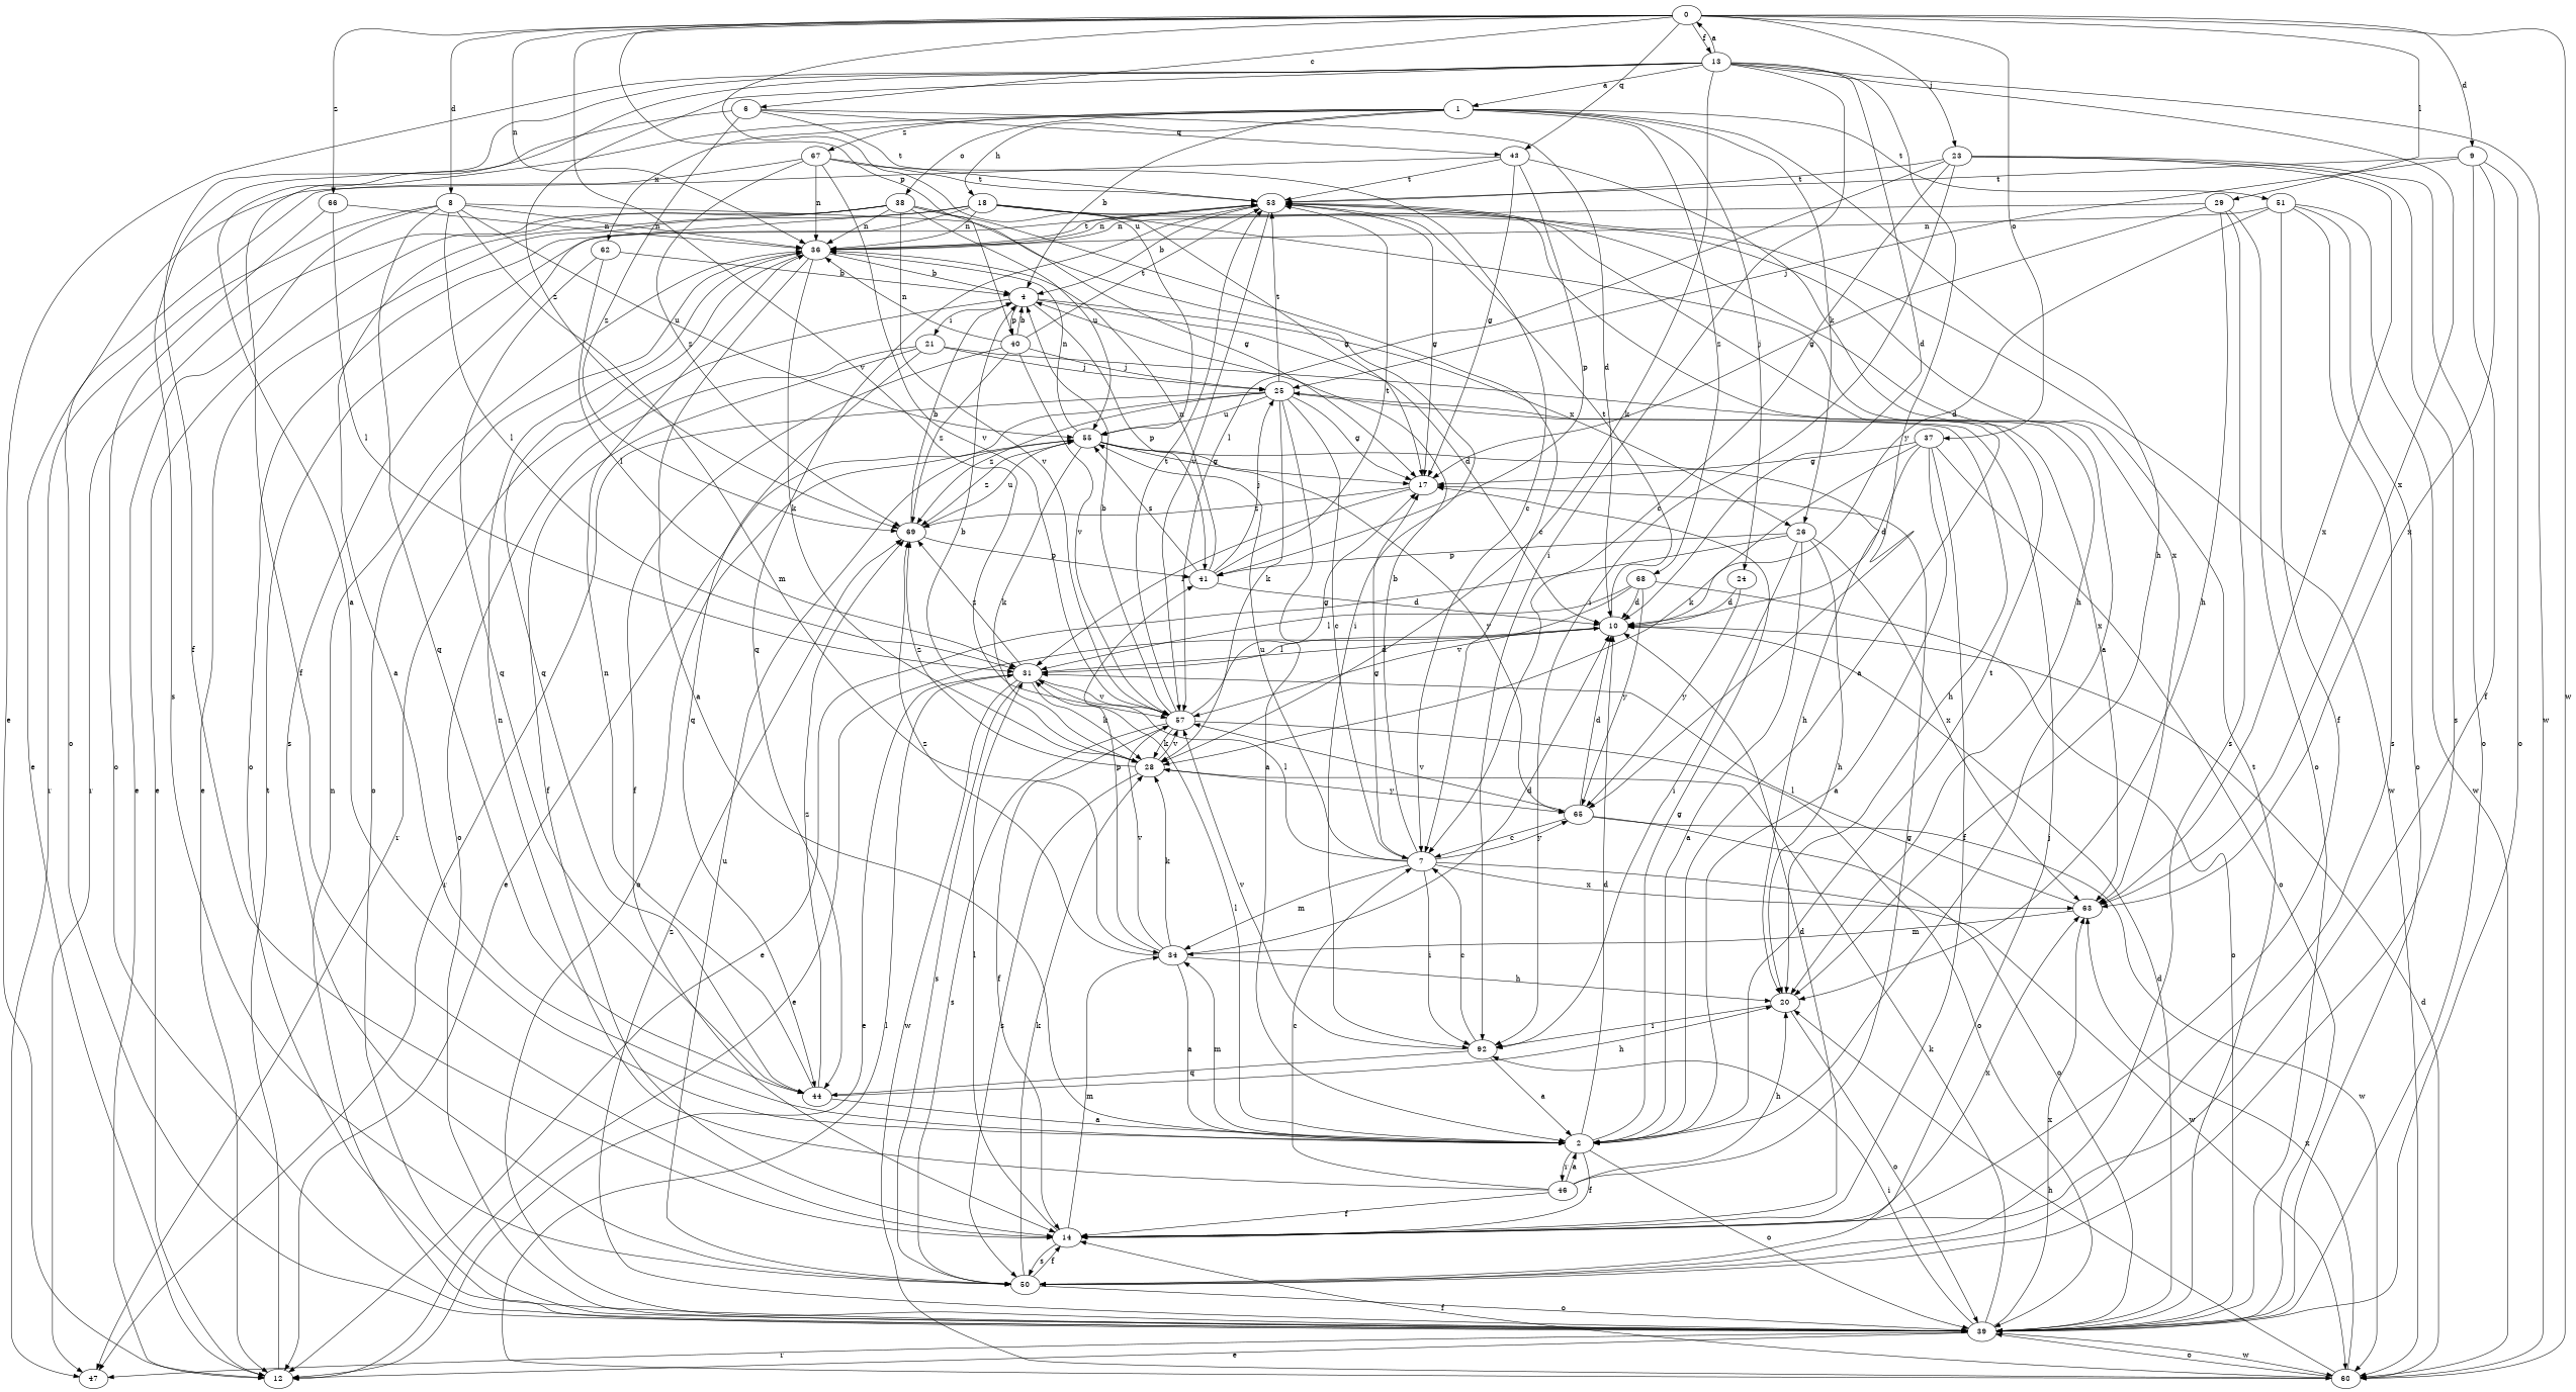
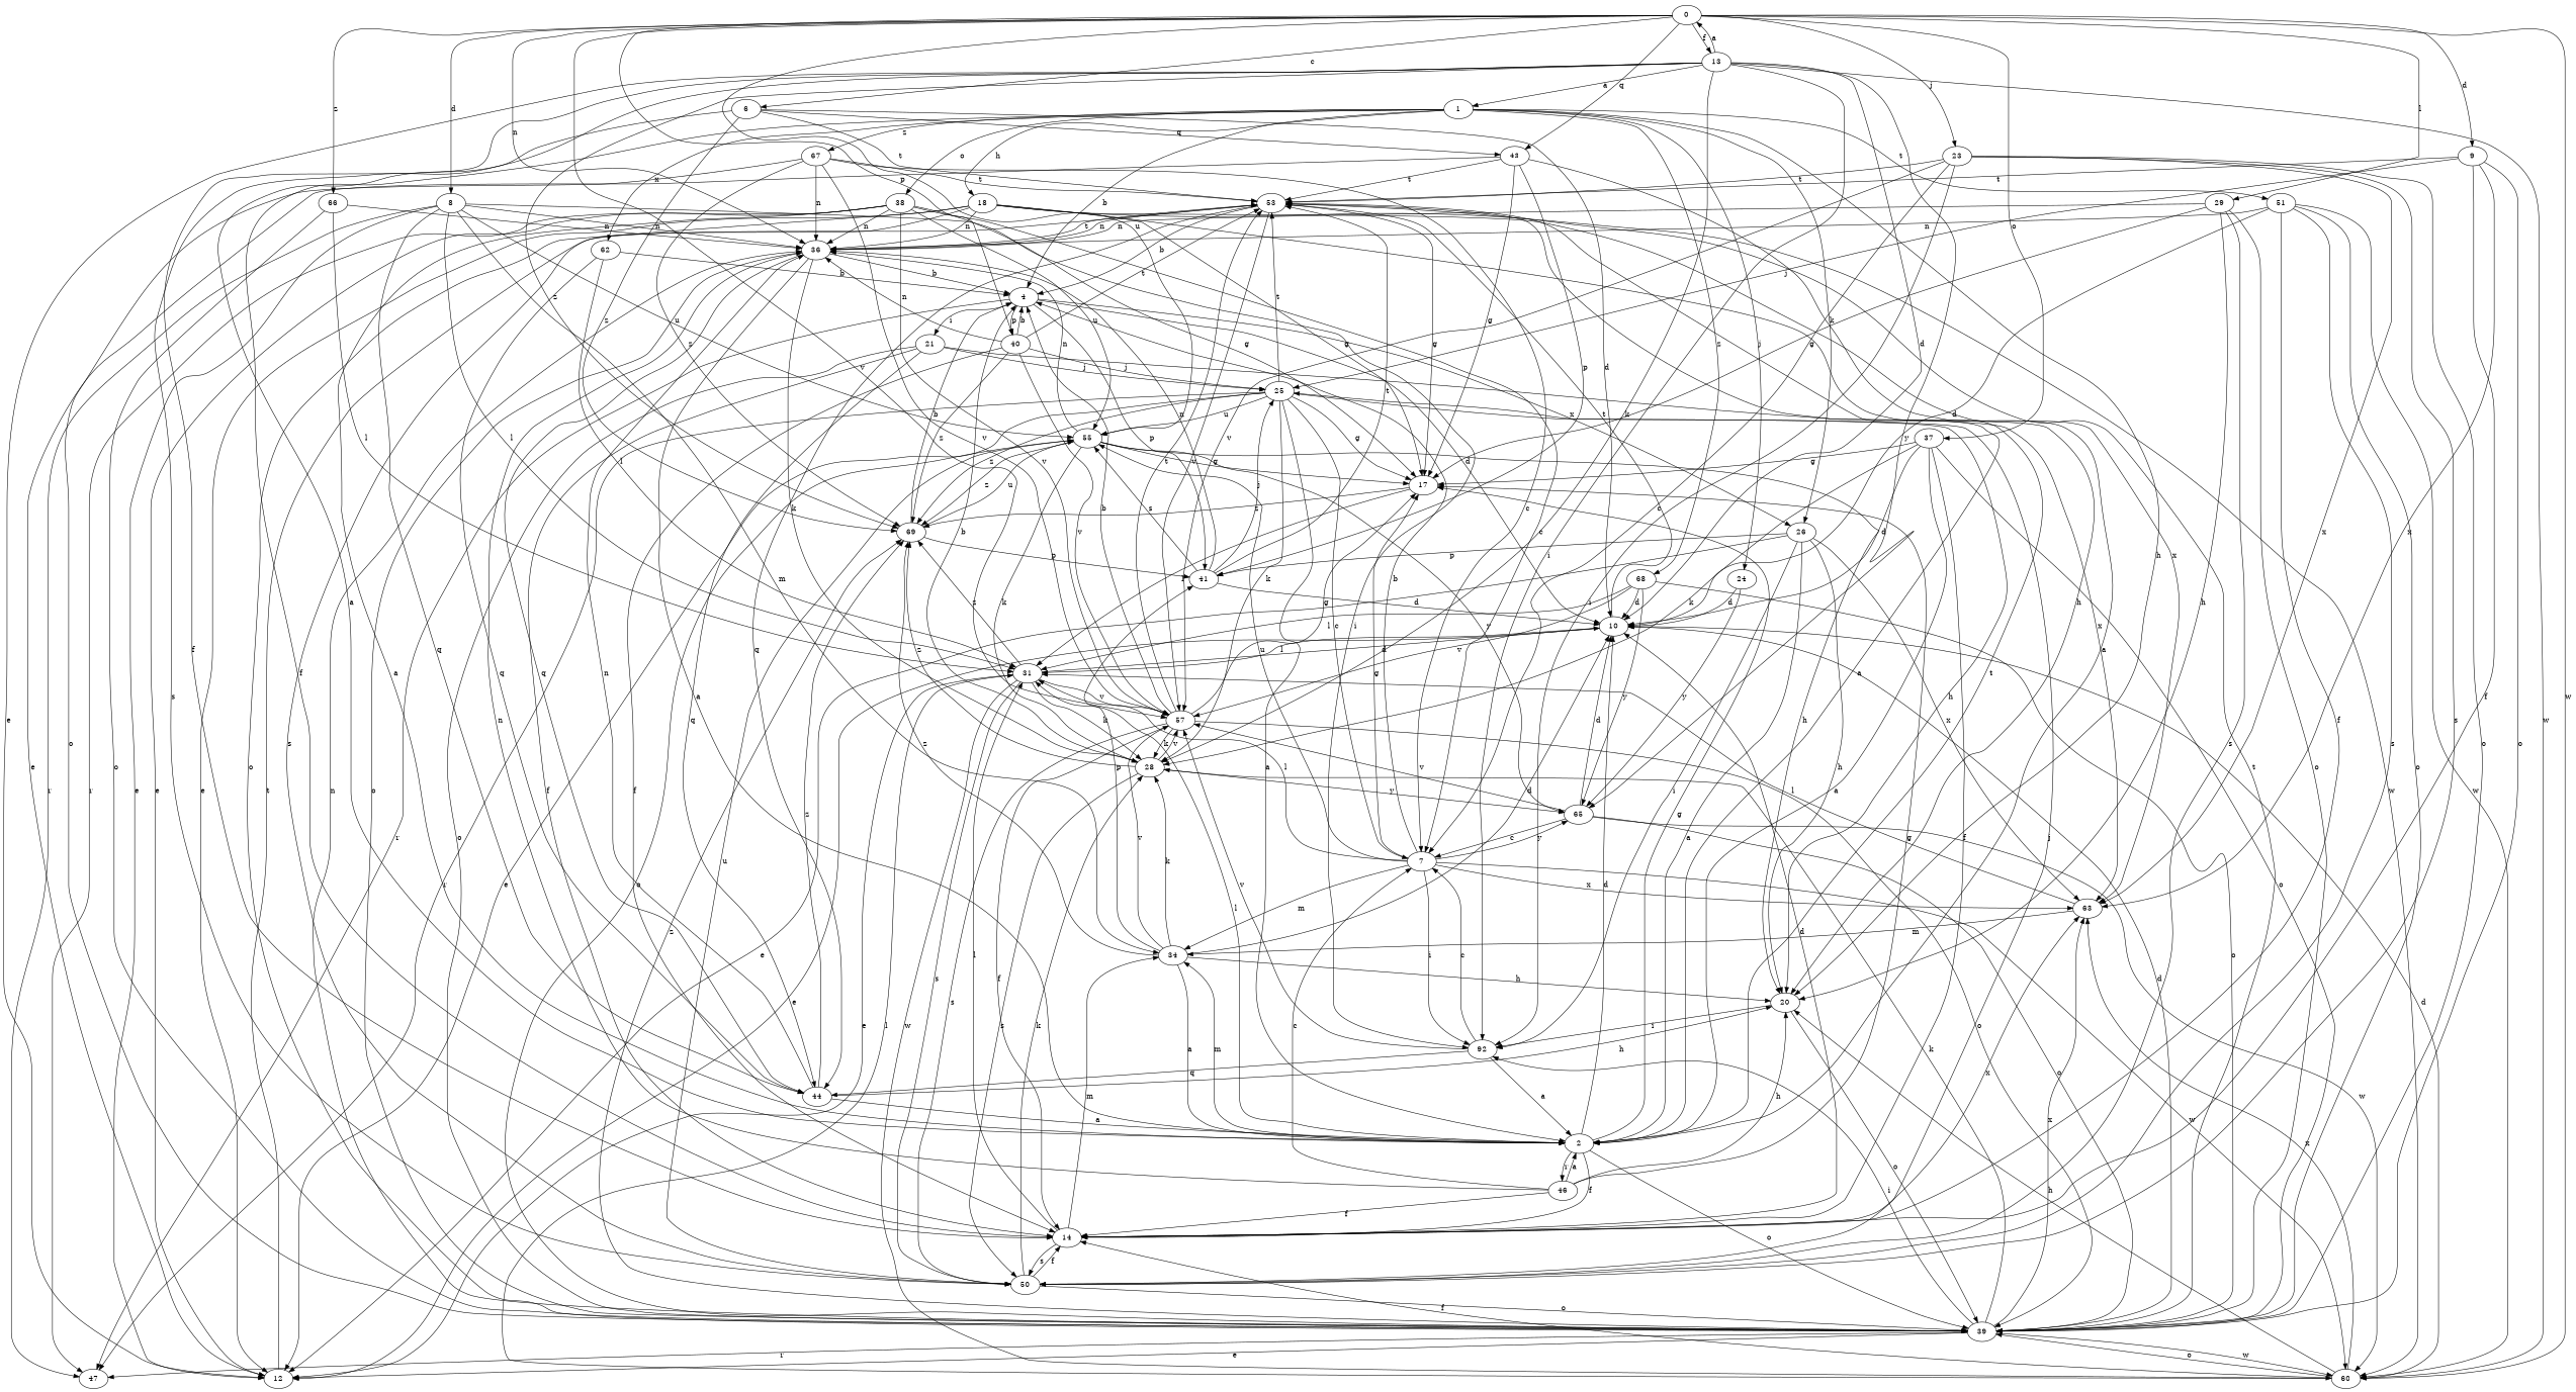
  strict digraph {
    0
    6
    8
    9
    13
    23
    29
    36
    37
    40
    43
    55
    57
    60
    66
    10
    53
    50
    69
    31
    34
    47
    n23 [label=92]
    12
    44
    14
    39
    63
    25
    1
    2
    65
    28
    7
    20
    17
    4
    41
    18
    24
    26
    38
    51
    62
    67
    68
    21
    46
    0 -> 6 [label=c]
    0 -> 8 [label=d]
    0 -> 9 [label=d]
    0 -> 13 [label=f]
    0 -> 23 [label=j]
    0 -> 29 [label=l]
    0 -> 36 [label=n]
    0 -> 37 [label=o]
    0 -> 40 [label=p]
    0 -> 43 [label=q]
    0 -> 55 [label=u]
    0 -> 57 [label=v]
    0 -> 60 [label=w]
    0 -> 66 [label=z]
    6 -> 43 [label=q]
    6 -> 10 [label=d]
    6 -> 53 [label=t]
    6 -> 50 [label=s]
    6 -> 69 [label=z]
    8 -> 36 [label=n]
    8 -> 55 [label=u]
    8 -> 31 [label=l]
    8 -> 34 [label=m]
    8 -> 47 [label=r]
    8 -> n23 [label=i]
    8 -> 12 [label=e]
    8 -> 44 [label=q]
    9 -> 53 [label=t]
    9 -> 14 [label=f]
    9 -> 39 [label=o]
    9 -> 63 [label=x]
    9 -> 25 [label=j]
    13 -> 0 [label=a]
    13 -> 60 [label=w]
    13 -> 10 [label=d]
    13 -> 69 [label=z]
    13 -> n23 [label=i]
    13 -> 12 [label=e]
    13 -> 14 [label=f]
-   13 -> 63 [label=x]
    13 -> 1 [label=a]
    13 -> 2 [label=a]
    13 -> 65 [label=y]
    13 -> 28 [label=k]
-   23 -> 57 [label=l]
+   23 -> 57 [label=v]
    23 -> 53 [label=t]
    23 -> 50 [label=s]
    23 -> n23 [label=i]
    23 -> 39 [label=o]
    23 -> 63 [label=x]
    23 -> 7 [label=c]
    29 -> 36 [label=n]
    29 -> 50 [label=s]
    29 -> 39 [label=o]
    29 -> 20 [label=h]
    29 -> 17 [label=g]
    36 -> 53 [label=t]
    36 -> 44 [label=q]
    36 -> 39 [label=o]
    36 -> 2 [label=a]
    36 -> 28 [label=k]
    36 -> 4 [label=b]
    37 -> 10 [label=d]
    37 -> 14 [label=f]
    37 -> 39 [label=o]
    37 -> 2 [label=a]
    37 -> 28 [label=k]
    37 -> 17 [label=g]
    40 -> 36 [label=n]
    40 -> 57 [label=v]
    40 -> 53 [label=t]
    40 -> 69 [label=z]
    40 -> 14 [label=f]
    40 -> 25 [label=j]
    40 -> 4 [label=b]
    43 -> 53 [label=t]
    43 -> 12 [label=e]
    43 -> 2 [label=a]
    43 -> 17 [label=g]
    43 -> 41 [label=p]
    55 -> 36 [label=n]
    55 -> 69 [label=z]
    55 -> 39 [label=o]
    55 -> 65 [label=y]
    55 -> 28 [label=k]
    55 -> 20 [label=h]
    55 -> 17 [label=g]
    57 -> 53 [label=t]
    57 -> 50 [label=s]
    57 -> 14 [label=f]
    57 -> 39 [label=o]
    57 -> 28 [label=k]
    57 -> 17 [label=g]
    57 -> 4 [label=b]
    60 -> 10 [label=d]
    60 -> 31 [label=l]
    60 -> 14 [label=f]
    60 -> 39 [label=o]
    60 -> 63 [label=x]
    60 -> 20 [label=h]
    66 -> 36 [label=n]
    66 -> 31 [label=l]
    66 -> 39 [label=o]
    10 -> 53 [label=t]
    10 -> 31 [label=l]
    10 -> 12 [label=e]
    53 -> 36 [label=n]
    53 -> 57 [label=v]
    53 -> 44 [label=q]
    53 -> 2 [label=a]
    53 -> 17 [label=g]
    53 -> 4 [label=b]
    50 -> 55 [label=u]
    50 -> 14 [label=f]
    50 -> 39 [label=o]
    50 -> 25 [label=j]
    50 -> 28 [label=k]
    69 -> 55 [label=u]
    69 -> 4 [label=b]
    69 -> 41 [label=p]
    31 -> 57 [label=v]
    31 -> 60 [label=w]
    31 -> 10 [label=d]
    31 -> 50 [label=s]
    31 -> 69 [label=z]
    31 -> 12 [label=e]
    31 -> 28 [label=k]
    34 -> 57 [label=v]
    34 -> 10 [label=d]
    34 -> 69 [label=z]
    34 -> 2 [label=a]
    34 -> 28 [label=k]
    34 -> 20 [label=h]
    34 -> 41 [label=p]
    n23 -> 57 [label=v]
    n23 -> 44 [label=q]
    n23 -> 2 [label=a]
    n23 -> 7 [label=c]
    12 -> 53 [label=t]
    44 -> 36 [label=n]
    44 -> 69 [label=z]
    44 -> 2 [label=a]
    44 -> 20 [label=h]
    14 -> 10 [label=d]
    14 -> 50 [label=s]
    14 -> 31 [label=l]
    14 -> 34 [label=m]
    14 -> 63 [label=x]
    39 -> 36 [label=n]
    39 -> 60 [label=w]
    39 -> 10 [label=d]
    39 -> 53 [label=t]
    39 -> 69 [label=z]
    39 -> 47 [label=r]
    39 -> n23 [label=i]
    39 -> 12 [label=e]
    39 -> 63 [label=x]
    39 -> 28 [label=k]
    63 -> 31 [label=l]
    63 -> 34 [label=m]
    25 -> 55 [label=u]
    25 -> 53 [label=t]
    25 -> 69 [label=z]
    25 -> 47 [label=r]
    25 -> 12 [label=e]
    25 -> 2 [label=a]
    25 -> 28 [label=k]
    25 -> 7 [label=c]
    25 -> 20 [label=h]
    25 -> 17 [label=g]
    1 -> 14 [label=f]
    1 -> 20 [label=h]
    1 -> 4 [label=b]
    1 -> 18 [label=h]
    1 -> 24 [label=j]
    1 -> 26 [label=k]
    1 -> 38 [label=o]
    1 -> 51 [label=t]
    1 -> 62 [label=x]
    1 -> 67 [label=z]
    1 -> 68 [label=z]
    2 -> 10 [label=d]
    2 -> 53 [label=t]
    2 -> 31 [label=l]
    2 -> 34 [label=m]
    2 -> 14 [label=f]
    2 -> 39 [label=o]
    2 -> 17 [label=g]
    2 -> 46 [label=r]
    65 -> 57 [label=v]
    65 -> 60 [label=w]
    65 -> 10 [label=d]
    65 -> 39 [label=o]
    65 -> 7 [label=c]
    28 -> 57 [label=v]
    28 -> 50 [label=s]
    28 -> 69 [label=z]
    28 -> 65 [label=y]
    28 -> 4 [label=b]
    7 -> 55 [label=u]
    7 -> 60 [label=w]
    7 -> 31 [label=l]
    7 -> 34 [label=m]
    7 -> n23 [label=i]
    7 -> 63 [label=x]
    7 -> 65 [label=y]
    7 -> 17 [label=g]
    7 -> 4 [label=b]
    20 -> n23 [label=i]
    20 -> 39 [label=o]
    17 -> 69 [label=z]
    17 -> 31 [label=l]
    4 -> 40 [label=p]
    4 -> 10 [label=d]
    4 -> 47 [label=r]
    4 -> 41 [label=p]
    4 -> 26 [label=x]
    4 -> 21 [label=i]
    41 -> 36 [label=n]
    41 -> 55 [label=s]
    41 -> 10 [label=d]
    41 -> 53 [label=t]
    41 -> 25 [label=j]
    18 -> 36 [label=n]
    18 -> 60 [label=w]
    18 -> 50 [label=s]
    18 -> 12 [label=e]
    18 -> 39 [label=o]
    18 -> 63 [label=x]
    18 -> 20 [label=h]
    18 -> 17 [label=g]
    24 -> 10 [label=d]
    24 -> 65 [label=y]
    26 -> n23 [label=i]
    26 -> 12 [label=e]
    26 -> 63 [label=x]
    26 -> 2 [label=a]
    26 -> 20 [label=h]
    26 -> 41 [label=p]
    38 -> 36 [label=n]
    38 -> 55 [label=u]
    38 -> 57 [label=v]
    38 -> 47 [label=r]
    38 -> 12 [label=e]
    38 -> 2 [label=a]
    38 -> 7 [label=c]
    38 -> 17 [label=g]
    51 -> 36 [label=n]
    51 -> 60 [label=w]
    51 -> 10 [label=d]
    51 -> 50 [label=s]
    51 -> 14 [label=f]
    51 -> 39 [label=o]
    62 -> 31 [label=l]
    62 -> 44 [label=q]
    62 -> 4 [label=b]
    67 -> 36 [label=n]
    67 -> 57 [label=v]
    67 -> 53 [label=t]
    67 -> 69 [label=z]
    67 -> 39 [label=o]
    67 -> 7 [label=c]
    68 -> 57 [label=v]
    68 -> 10 [label=d]
    68 -> 31 [label=l]
    68 -> 39 [label=o]
    68 -> 65 [label=y]
    21 -> 44 [label=q]
    21 -> 14 [label=f]
    21 -> 39 [label=o]
    21 -> 63 [label=x]
    21 -> 25 [label=j]
    46 -> 36 [label=n]
    46 -> 14 [label=f]
    46 -> 2 [label=a]
    46 -> 7 [label=c]
    46 -> 20 [label=h]
    46 -> 17 [label=g]
  }
